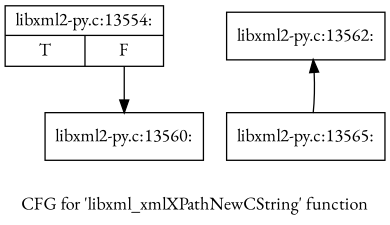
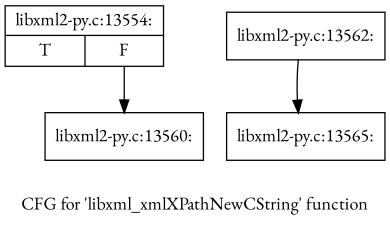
  digraph {
    fontname="EB Garamond"
    label="CFG for 'libxml_xmlXPathNewCString' function"
    node [fontname="EB Garamond" shape=record]
    edge [fontname="EB Garamond"]
    n1 [label="{libxml2-py.c:13554:|{<s0>T|<s1>F}}"]
    n2 [label="{libxml2-py.c:13560:}"]
    n3 [label="{libxml2-py.c:13562:}"]
    n4 [label="{libxml2-py.c:13565:}"]
    n1 -> n2 [tailport=s1]
-   n4 -> n3
+   n3 -> n4
  }
